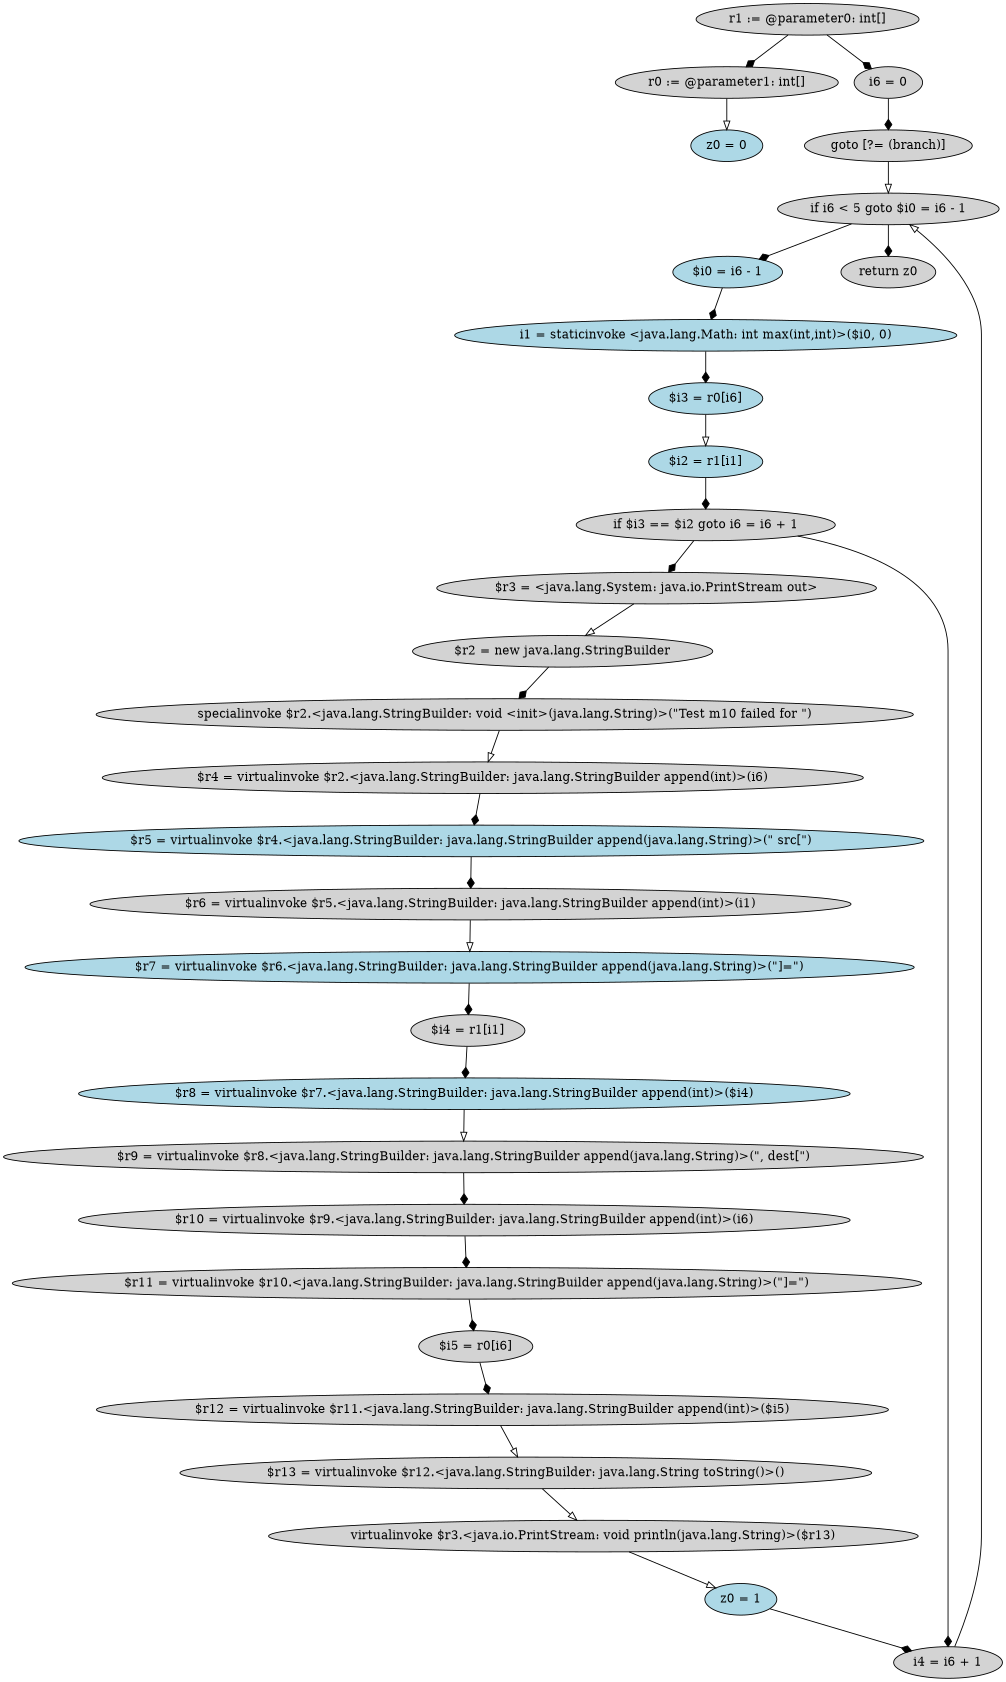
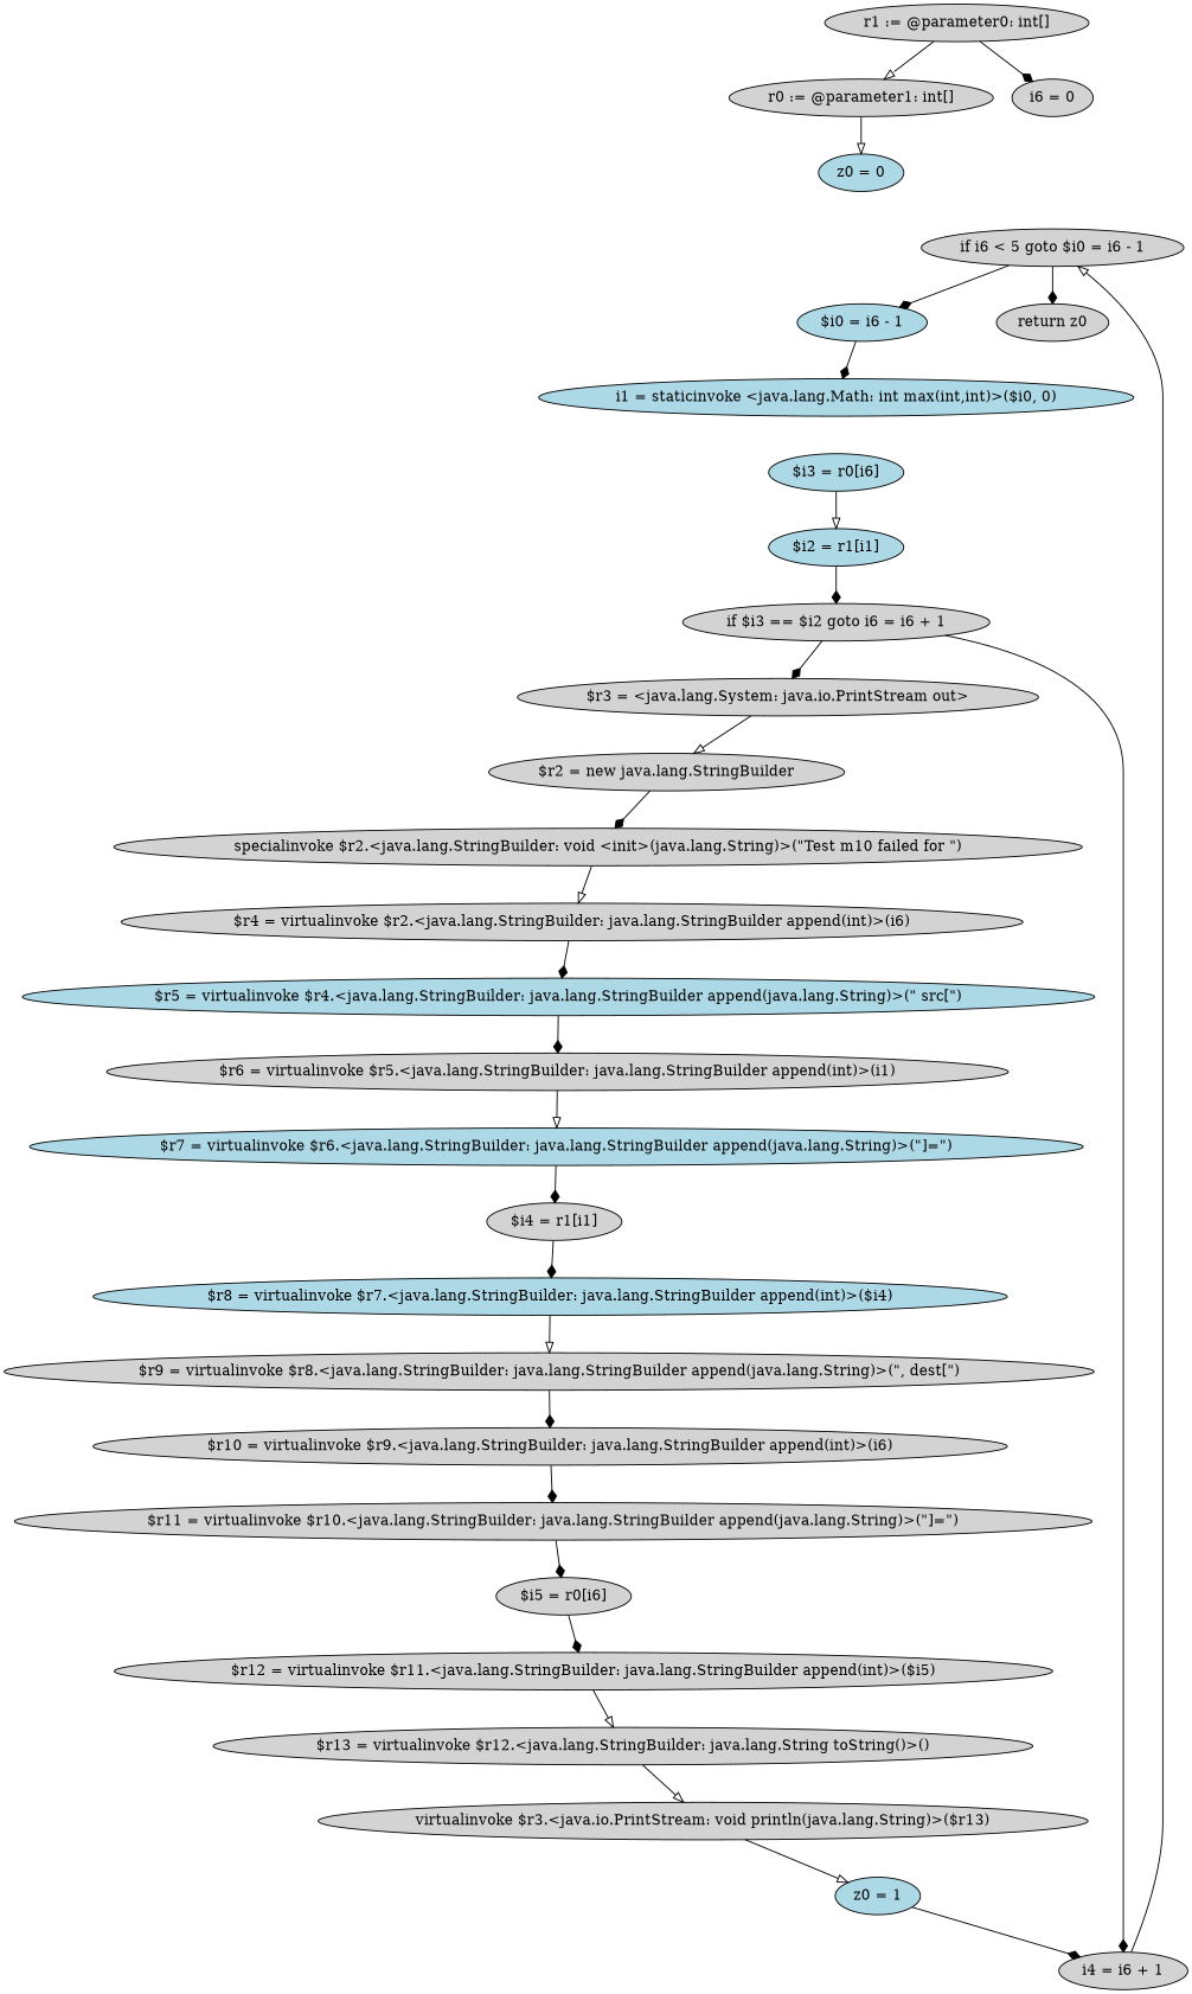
  digraph {
    node [fillcolor=lightgrey style=filled]
    edge [arrowhead=diamond]
    "r1 := @parameter0: int[]"
    "r0 := @parameter1: int[]"
    "i6 = 0"
    "z0 = 0" [fillcolor=lightblue]
-   "goto [?= (branch)]"
    "if i6 < 5 goto $i0 = i6 - 1"
    "$i0 = i6 - 1" [fillcolor=lightblue]
    "return z0"
    "i1 = staticinvoke <java.lang.Math: int max(int,int)>($i0, 0)" [fillcolor=lightblue]
    "$i3 = r0[i6]" [fillcolor=lightblue]
    "$i2 = r1[i1]" [fillcolor=lightblue]
    "if $i3 == $i2 goto i6 = i6 + 1"
    "$r3 = <java.lang.System: java.io.PrintStream out>"
    n14 [label="i4 = i6 + 1"]
    "$r2 = new java.lang.StringBuilder"
    "specialinvoke $r2.<java.lang.StringBuilder: void <init>(java.lang.String)>(\"Test m10 failed for \")"
    "$r4 = virtualinvoke $r2.<java.lang.StringBuilder: java.lang.StringBuilder append(int)>(i6)"
    "$r5 = virtualinvoke $r4.<java.lang.StringBuilder: java.lang.StringBuilder append(java.lang.String)>(\" src[\")" [fillcolor=lightblue]
    "$r6 = virtualinvoke $r5.<java.lang.StringBuilder: java.lang.StringBuilder append(int)>(i1)"
    "$r7 = virtualinvoke $r6.<java.lang.StringBuilder: java.lang.StringBuilder append(java.lang.String)>(\"]=\")" [fillcolor=lightblue]
    "$i4 = r1[i1]"
    "$r8 = virtualinvoke $r7.<java.lang.StringBuilder: java.lang.StringBuilder append(int)>($i4)" [fillcolor=lightblue]
    "$r9 = virtualinvoke $r8.<java.lang.StringBuilder: java.lang.StringBuilder append(java.lang.String)>(\", dest[\")"
    "$r10 = virtualinvoke $r9.<java.lang.StringBuilder: java.lang.StringBuilder append(int)>(i6)"
    "$r11 = virtualinvoke $r10.<java.lang.StringBuilder: java.lang.StringBuilder append(java.lang.String)>(\"]=\")"
    "$i5 = r0[i6]"
    "$r12 = virtualinvoke $r11.<java.lang.StringBuilder: java.lang.StringBuilder append(int)>($i5)"
    "$r13 = virtualinvoke $r12.<java.lang.StringBuilder: java.lang.String toString()>()"
    "virtualinvoke $r3.<java.io.PrintStream: void println(java.lang.String)>($r13)"
    "z0 = 1" [fillcolor=lightblue]
-   "r1 := @parameter0: int[]" -> "r0 := @parameter1: int[]"
+   "r1 := @parameter0: int[]" -> "r0 := @parameter1: int[]" [arrowhead=onormal]
    "r1 := @parameter0: int[]" -> "i6 = 0"
    "r0 := @parameter1: int[]" -> "z0 = 0" [arrowhead=onormal]
-   "i6 = 0" -> "goto [?= (branch)]"
-   "goto [?= (branch)]" -> "if i6 < 5 goto $i0 = i6 - 1" [arrowhead=onormal]
    "if i6 < 5 goto $i0 = i6 - 1" -> "$i0 = i6 - 1"
    "if i6 < 5 goto $i0 = i6 - 1" -> "return z0"
    "$i0 = i6 - 1" -> "i1 = staticinvoke <java.lang.Math: int max(int,int)>($i0, 0)"
-   "i1 = staticinvoke <java.lang.Math: int max(int,int)>($i0, 0)" -> "$i3 = r0[i6]"
    "$i3 = r0[i6]" -> "$i2 = r1[i1]" [arrowhead=onormal]
    "$i2 = r1[i1]" -> "if $i3 == $i2 goto i6 = i6 + 1"
    "if $i3 == $i2 goto i6 = i6 + 1" -> "$r3 = <java.lang.System: java.io.PrintStream out>"
    "if $i3 == $i2 goto i6 = i6 + 1" -> n14
    "$r3 = <java.lang.System: java.io.PrintStream out>" -> "$r2 = new java.lang.StringBuilder" [arrowhead=onormal]
    n14 -> "if i6 < 5 goto $i0 = i6 - 1" [arrowhead=onormal]
    "$r2 = new java.lang.StringBuilder" -> "specialinvoke $r2.<java.lang.StringBuilder: void <init>(java.lang.String)>(\"Test m10 failed for \")"
    "specialinvoke $r2.<java.lang.StringBuilder: void <init>(java.lang.String)>(\"Test m10 failed for \")" -> "$r4 = virtualinvoke $r2.<java.lang.StringBuilder: java.lang.StringBuilder append(int)>(i6)" [arrowhead=onormal]
    "$r4 = virtualinvoke $r2.<java.lang.StringBuilder: java.lang.StringBuilder append(int)>(i6)" -> "$r5 = virtualinvoke $r4.<java.lang.StringBuilder: java.lang.StringBuilder append(java.lang.String)>(\" src[\")"
    "$r5 = virtualinvoke $r4.<java.lang.StringBuilder: java.lang.StringBuilder append(java.lang.String)>(\" src[\")" -> "$r6 = virtualinvoke $r5.<java.lang.StringBuilder: java.lang.StringBuilder append(int)>(i1)"
    "$r6 = virtualinvoke $r5.<java.lang.StringBuilder: java.lang.StringBuilder append(int)>(i1)" -> "$r7 = virtualinvoke $r6.<java.lang.StringBuilder: java.lang.StringBuilder append(java.lang.String)>(\"]=\")" [arrowhead=onormal]
    "$r7 = virtualinvoke $r6.<java.lang.StringBuilder: java.lang.StringBuilder append(java.lang.String)>(\"]=\")" -> "$i4 = r1[i1]"
    "$i4 = r1[i1]" -> "$r8 = virtualinvoke $r7.<java.lang.StringBuilder: java.lang.StringBuilder append(int)>($i4)"
    "$r8 = virtualinvoke $r7.<java.lang.StringBuilder: java.lang.StringBuilder append(int)>($i4)" -> "$r9 = virtualinvoke $r8.<java.lang.StringBuilder: java.lang.StringBuilder append(java.lang.String)>(\", dest[\")" [arrowhead=onormal]
    "$r9 = virtualinvoke $r8.<java.lang.StringBuilder: java.lang.StringBuilder append(java.lang.String)>(\", dest[\")" -> "$r10 = virtualinvoke $r9.<java.lang.StringBuilder: java.lang.StringBuilder append(int)>(i6)"
    "$r10 = virtualinvoke $r9.<java.lang.StringBuilder: java.lang.StringBuilder append(int)>(i6)" -> "$r11 = virtualinvoke $r10.<java.lang.StringBuilder: java.lang.StringBuilder append(java.lang.String)>(\"]=\")"
    "$r11 = virtualinvoke $r10.<java.lang.StringBuilder: java.lang.StringBuilder append(java.lang.String)>(\"]=\")" -> "$i5 = r0[i6]"
    "$i5 = r0[i6]" -> "$r12 = virtualinvoke $r11.<java.lang.StringBuilder: java.lang.StringBuilder append(int)>($i5)"
    "$r12 = virtualinvoke $r11.<java.lang.StringBuilder: java.lang.StringBuilder append(int)>($i5)" -> "$r13 = virtualinvoke $r12.<java.lang.StringBuilder: java.lang.String toString()>()" [arrowhead=onormal]
    "$r13 = virtualinvoke $r12.<java.lang.StringBuilder: java.lang.String toString()>()" -> "virtualinvoke $r3.<java.io.PrintStream: void println(java.lang.String)>($r13)" [arrowhead=onormal]
    "virtualinvoke $r3.<java.io.PrintStream: void println(java.lang.String)>($r13)" -> "z0 = 1" [arrowhead=onormal]
    "z0 = 1" -> n14
  }
